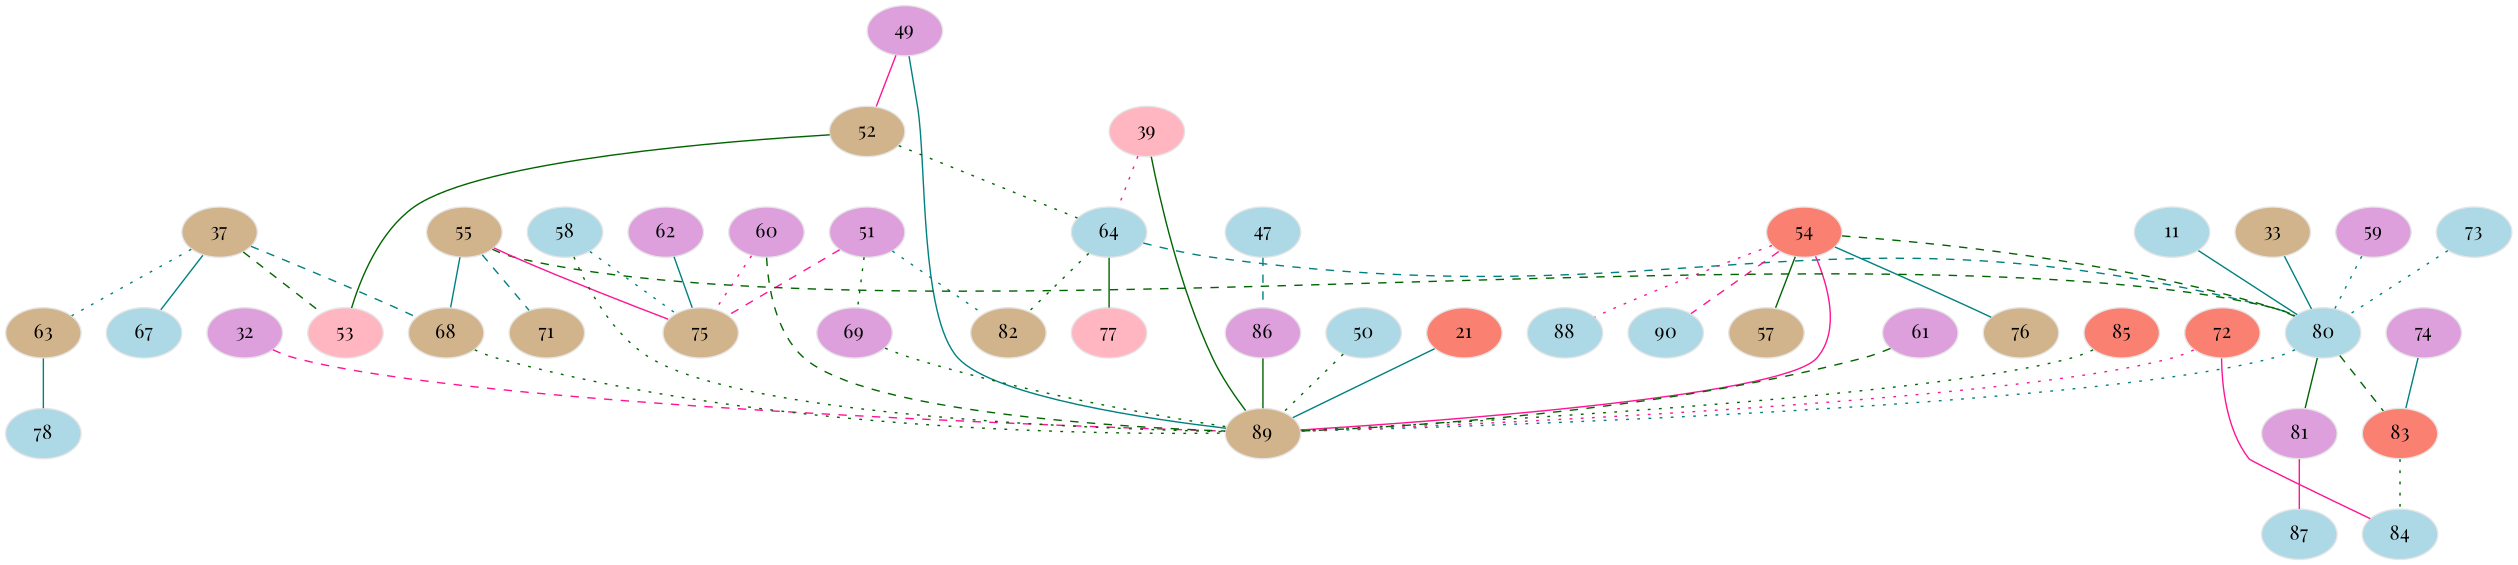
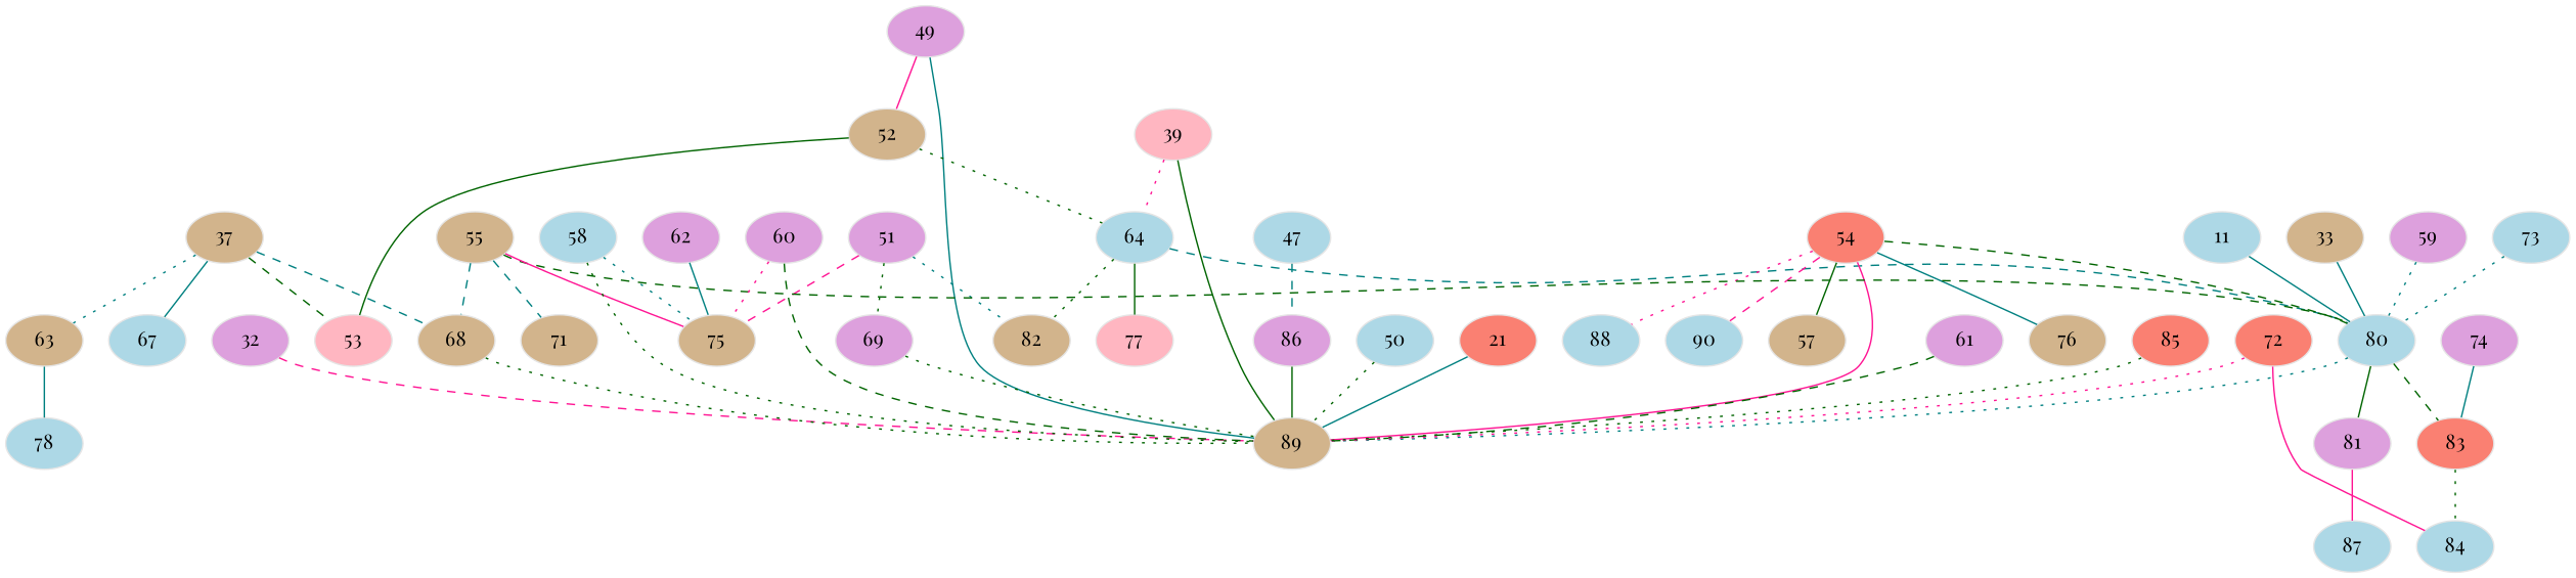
  graph {
    fontname="Playfair Display"
    node [color=gray90 fillcolor=lightblue fontname="Playfair Display" style=filled]
    edge [color=darkgreen fontname="Playfair Display" style=solid]
    11 [super="+7"]
    80 [super="+4+22+65"]
    89 [fillcolor=tan super="+56+66+44+34"]
    83 [fillcolor=salmon super="+25+48"]
    81 [fillcolor=plum]
    21 [fillcolor=salmon]
    32 [fillcolor=plum super="+26"]
    33 [fillcolor=tan]
    37 [fillcolor=tan]
    53 [fillcolor=lightpink]
    63 [fillcolor=tan]
    67
    68 [fillcolor=tan super="+36"]
    78
    64 [super="+31+45"]
    82 [fillcolor=tan super="+79"]
    77 [fillcolor=lightpink]
    39 [fillcolor=lightpink]
    86 [fillcolor=plum super="+35"]
    47
    49 [fillcolor=plum super="+46"]
    52 [fillcolor=tan]
    50
    69 [fillcolor=plum super="+43"]
    51 [fillcolor=plum]
    75 [fillcolor=tan super="+9+38+41"]
    54 [fillcolor=salmon super="+1+12+42+30"]
    57 [fillcolor=tan]
    76 [fillcolor=tan]
    88
    90
    55 [fillcolor=tan super="+19"]
    71 [fillcolor=tan]
    58
    59 [fillcolor=plum]
    60 [fillcolor=plum]
    61 [fillcolor=plum]
    62 [fillcolor=plum]
    72 [fillcolor=salmon]
    84
    73
    74 [fillcolor=plum]
    87
    85 [fillcolor=salmon]
    11 -- 80 [color=teal]
    80 -- 89 [color=teal style=dotted weight=4]
    80 -- 83 [style=dashed weight=2]
    80 -- 81
    83 -- 84 [style=dotted]
    81 -- 87 [color=deeppink]
    21 -- 89 [color=teal]
    32 -- 89 [color=deeppink style=dashed]
    33 -- 80 [color=teal]
    37 -- 53 [style=dashed]
    37 -- 63 [color=teal style=dotted]
    37 -- 67 [color=teal]
    37 -- 68 [color=teal style=dashed]
    63 -- 78 [color=teal]
    68 -- 89 [style=dotted weight=2]
    64 -- 80 [color=teal style=dashed weight=3]
    64 -- 82 [style=dotted weight=2]
    64 -- 77
    39 -- 89
    39 -- 64 [color=deeppink style=dotted]
    86 -- 89
    47 -- 86 [color=teal style=dashed]
    49 -- 89 [color=teal]
    49 -- 52 [color=deeppink]
    52 -- 53
    52 -- 64 [style=dotted]
    50 -- 89 [style=dotted]
    69 -- 89 [style=dotted weight=3]
    51 -- 82 [color=teal style=dotted]
    51 -- 69 [style=dotted]
    51 -- 75 [color=deeppink style=dashed]
    54 -- 80 [style=dashed]
    54 -- 89 [color=deeppink]
    54 -- 57
    54 -- 76 [color=teal]
    54 -- 88 [color=deeppink style=dotted]
    54 -- 90 [color=deeppink style=dashed]
    55 -- 80 [style=dashed]
-   55 -- 68 [color=teal]
+   55 -- 68 [color=teal style=dashed]
    55 -- 75 [color=deeppink]
    55 -- 71 [color=teal style=dashed]
    58 -- 89 [style=dotted]
    58 -- 75 [color=teal style=dotted]
    59 -- 80 [color=teal style=dotted]
    60 -- 89 [style=dashed]
    60 -- 75 [color=deeppink style=dotted]
    61 -- 89 [style=dashed]
    62 -- 75 [color=teal]
    72 -- 89 [color=deeppink style=dotted]
    72 -- 84 [color=deeppink]
    73 -- 80 [color=teal style=dotted]
    74 -- 83 [color=teal]
    85 -- 89 [style=dotted]
  }
